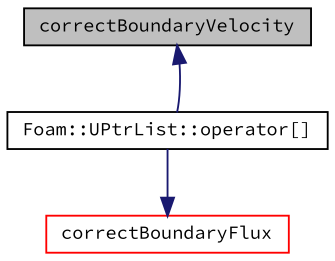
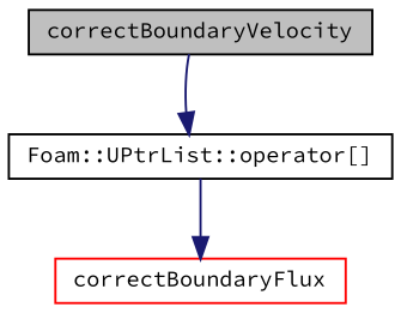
  digraph {
    fontname="Source Code Pro"
    rankdir=TB
    node [color=black fontname="Source Code Pro" fontsize=10 shape=record]
    edge [color=midnightblue fontname="Source Code Pro" fontsize=10 labelfontname=Helvetica labelfontsize=10 style=solid]
    n1 [fillcolor=grey75 fontcolor=black height=0.2 label=correctBoundaryVelocity style=filled width=0.4]
    n2 [height=0.2 label="Foam::UPtrList::operator[]" width=0.4]
    n3 [color=red height=0.2 label=correctBoundaryFlux width=0.4]
-   n2 -> n1
+   n1 -> n2
    n2 -> n3
  }
